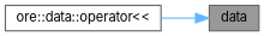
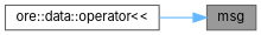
  digraph {
    rankdir=RL
    fontname=Inter
    node [fontname=Inter fontsize=10 shape=box style=filled]
-   n1 [color=gray40 fillcolor=grey60 fontcolor=black height=0.2 label=data width=0.4]
+   n1 [color=gray40 fillcolor=grey60 fontcolor=black height=0.2 label=msg width=0.4]
    n2 [color=grey40 fillcolor=white height=0.2 label="ore::data::operator\<\<" width=0.4]
    n1 -> n2 [color=steelblue1 dir=back fontname=Inter fontsize=10 labelfontname=Helvetica labelfontsize=10 style=solid]
  }
